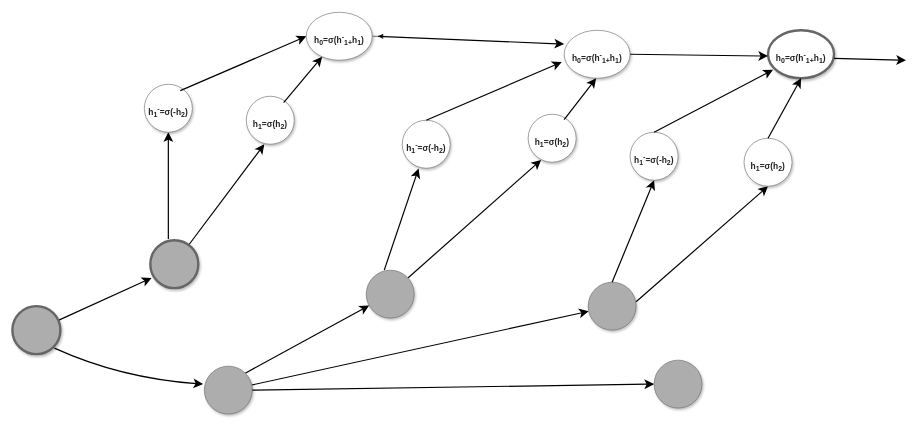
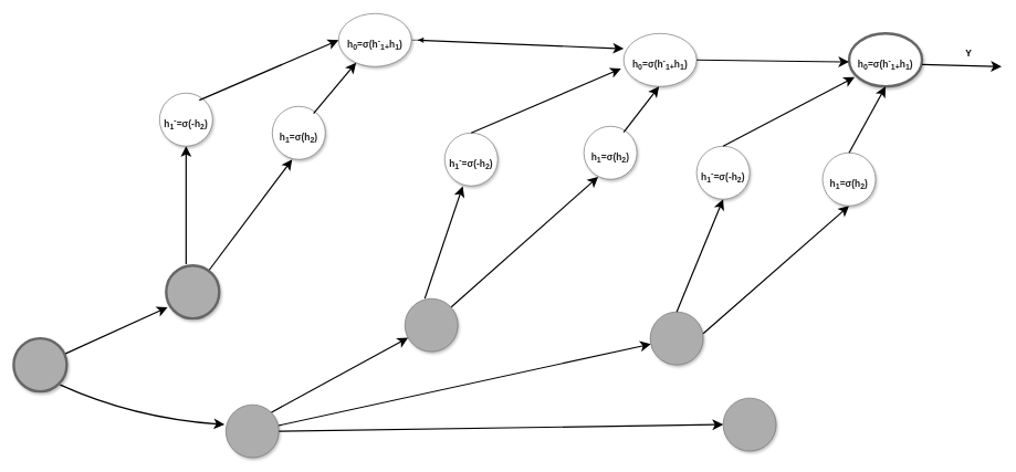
  <mxCell id="0" style=";html=1;" />
  <mxCell id="1" style=";html=1;" parent="0" />
  <mxCell id="2" style="edgeStyle=none;curved=1;html=1;startSize=10;endArrow=classic;endFill=1;endSize=10;strokeColor=#000000;strokeWidth=2;fontSize=12;entryX=0.025;entryY=0.788;entryDx=0;entryDy=0;entryPerimeter=0;" parent="1" source="4" target="15" edge="1"><mxGeometry relative="1" as="geometry"><mxPoint x="320" y="550" as="targetPoint" /></mxGeometry></mxCell>
  <mxCell id="3" style="edgeStyle=none;curved=1;html=1;startSize=10;endFill=1;endSize=10;strokeWidth=2;fontSize=12;" parent="1" edge="1"><mxGeometry relative="1" as="geometry"><mxPoint x="90" y="580" as="sourcePoint" /><mxPoint x="338" y="640" as="targetPoint" /><Array as="points"><mxPoint x="200" y="630" /></Array></mxGeometry></mxCell>
  <mxCell id="4" value="" style="ellipse;whiteSpace=wrap;html=1;rounded=0;shadow=1;strokeColor=#666666;strokeWidth=4;fontSize=30;align=center;fillColor=#ADADAD;" parent="1" vertex="1"><mxGeometry x="20" y="510" width="80" height="80" as="geometry" /></mxCell>
  <mxCell id="5" style="edgeStyle=none;curved=1;html=1;startSize=10;endFill=1;endSize=10;strokeWidth=2;fontSize=12;exitX=1;exitY=0;exitDx=0;exitDy=0;" parent="1" source="8" target="12" edge="1"><mxGeometry relative="1" as="geometry"><mxPoint x="400" y="550" as="sourcePoint" /></mxGeometry></mxCell>
  <mxCell id="6" style="edgeStyle=none;curved=1;html=1;startSize=10;endFill=1;endSize=10;strokeWidth=2;fontSize=12;" parent="1" source="15" edge="1"><mxGeometry relative="1" as="geometry"><mxPoint x="389.963" y="523.501" as="sourcePoint" /><mxPoint x="440" y="240" as="targetPoint" /></mxGeometry></mxCell>
  <mxCell id="7" style="edgeStyle=none;curved=1;html=1;startSize=10;endFill=1;endSize=10;strokeWidth=2;fontSize=12;" parent="1" source="8" target="9" edge="1"><mxGeometry relative="1" as="geometry" /></mxCell>
  <mxCell id="8" value="" style="ellipse;whiteSpace=wrap;html=1;rounded=0;shadow=1;strokeColor=#666666;strokeWidth=1;fontSize=30;align=center;fillColor=#ADADAD;" parent="1" vertex="1"><mxGeometry x="340" y="610" width="80" height="80" as="geometry" /></mxCell>
  <mxCell id="9" value="" style="ellipse;whiteSpace=wrap;html=1;rounded=0;shadow=1;strokeColor=#666666;strokeWidth=1;fontSize=30;align=center;fillColor=#ADADAD;" parent="1" vertex="1"><mxGeometry x="980" y="470" width="80" height="80" as="geometry" /></mxCell>
  <mxCell id="10" style="edgeStyle=orthogonalEdgeStyle;rounded=0;orthogonalLoop=1;jettySize=auto;html=1;fillColor=#9C4EF5;" edge="1" parent="1" source="11"><mxGeometry relative="1" as="geometry"><mxPoint x="630" y="60" as="targetPoint" /></mxGeometry></mxCell>
  <mxCell id="11" value="&lt;b style=&quot;color: rgb(32 , 33 , 34) ; font-family: sans-serif ; background-color: rgb(255 , 255 , 255) ; font-size: 14px&quot;&gt;h&lt;sub&gt;0&lt;/sub&gt;=σ(h&lt;sup&gt;-&lt;/sup&gt;&lt;sub&gt;1+&lt;/sub&gt;h&lt;sub&gt;1&lt;/sub&gt;)&lt;/b&gt;" style="ellipse;whiteSpace=wrap;html=1;rounded=0;shadow=1;strokeColor=#666666;strokeWidth=1;fontSize=30;align=center;fillColor=#FFFFFF;" parent="1" vertex="1"><mxGeometry x="510" y="20" width="110" height="80" as="geometry" /></mxCell>
  <mxCell id="12" value="" style="ellipse;whiteSpace=wrap;html=1;rounded=0;shadow=1;strokeColor=#666666;strokeWidth=1;fontSize=30;align=center;fillColor=#ADADAD;" parent="1" vertex="1"><mxGeometry x="610" y="450" width="80" height="80" as="geometry" /></mxCell>
  <mxCell id="13" value="&lt;b style=&quot;color: rgb(32 , 33 , 34) ; font-family: sans-serif ; background-color: rgb(255 , 255 , 255) ; font-size: 14px&quot;&gt;h&lt;sub&gt;0&lt;/sub&gt;=σ(h&lt;sup&gt;-&lt;/sup&gt;&lt;sub&gt;1+&lt;/sub&gt;h&lt;sub&gt;1&lt;/sub&gt;)&lt;/b&gt;" style="ellipse;whiteSpace=wrap;html=1;rounded=0;shadow=1;strokeColor=#666666;strokeWidth=1;fontSize=30;align=center;fillColor=#FFFFFF;" parent="1" vertex="1"><mxGeometry x="940" y="50" width="110" height="80" as="geometry" /></mxCell>
  <mxCell id="14" value="&lt;b style=&quot;color: rgb(32 , 33 , 34) ; font-family: sans-serif ; background-color: rgb(255 , 255 , 255) ; font-size: 14px&quot;&gt;h&lt;sub&gt;0&lt;/sub&gt;=σ(h&lt;sup&gt;-&lt;/sup&gt;&lt;sub&gt;1+&lt;/sub&gt;h&lt;sub&gt;1&lt;/sub&gt;)&lt;/b&gt;" style="ellipse;whiteSpace=wrap;html=1;rounded=0;shadow=1;strokeColor=#666666;strokeWidth=4;fontSize=30;align=center;fillColor=#FFFFFF;" parent="1" vertex="1"><mxGeometry x="1280" y="50" width="110" height="80" as="geometry" /></mxCell>
  <mxCell id="15" value="" style="ellipse;whiteSpace=wrap;html=1;rounded=0;shadow=1;strokeColor=#666666;strokeWidth=4;fontSize=30;align=center;fillColor=#ADADAD;" vertex="1" parent="1"><mxGeometry x="250" y="400" width="80" height="80" as="geometry" /></mxCell>
  <mxCell id="16" style="edgeStyle=none;curved=1;html=1;startSize=10;endFill=1;endSize=10;strokeWidth=2;fontSize=12;exitX=1;exitY=0;exitDx=0;exitDy=0;entryX=0.27;entryY=0.952;entryDx=0;entryDy=0;entryPerimeter=0;" edge="1" parent="1" target="26"><mxGeometry relative="1" as="geometry"><mxPoint x="680.004" y="462.616" as="sourcePoint" /><mxPoint x="900" y="270" as="targetPoint" /></mxGeometry></mxCell>
  <mxCell id="17" style="edgeStyle=none;curved=1;html=1;startSize=10;endFill=1;endSize=10;strokeWidth=2;fontSize=12;exitX=1;exitY=0.5;exitDx=0;exitDy=0;" edge="1" parent="1" source="8"><mxGeometry relative="1" as="geometry"><mxPoint x="429.079" y="651.468" as="sourcePoint" /><mxPoint x="1090" y="640" as="targetPoint" /></mxGeometry></mxCell>
  <mxCell id="18" value="" style="ellipse;whiteSpace=wrap;html=1;rounded=0;shadow=1;strokeColor=#666666;strokeWidth=1;fontSize=30;align=center;fillColor=#ADADAD;" vertex="1" parent="1"><mxGeometry x="1090" y="600" width="80" height="80" as="geometry" /></mxCell>
  <mxCell id="19" style="edgeStyle=none;curved=1;html=1;startSize=10;endFill=1;endSize=10;strokeWidth=2;fontSize=12;entryX=0.5;entryY=1;entryDx=0;entryDy=0;" edge="1" parent="1" target="23"><mxGeometry relative="1" as="geometry"><mxPoint x="280" y="398" as="sourcePoint" /><mxPoint x="290" y="220" as="targetPoint" /></mxGeometry></mxCell>
  <mxCell id="20" style="edgeStyle=none;curved=1;html=1;startSize=10;endFill=1;endSize=10;strokeWidth=2;fontSize=12;exitX=1;exitY=0;exitDx=0;exitDy=0;entryX=0.341;entryY=1.005;entryDx=0;entryDy=0;entryPerimeter=0;" edge="1" parent="1" target="25"><mxGeometry relative="1" as="geometry"><mxPoint x="640.004" y="449.996" as="sourcePoint" /><mxPoint x="710" y="280" as="targetPoint" /></mxGeometry></mxCell>
  <mxCell id="21" style="edgeStyle=none;curved=1;html=1;startSize=10;endFill=1;endSize=10;strokeWidth=2;fontSize=12;exitX=1;exitY=0;exitDx=0;exitDy=0;" edge="1" parent="1"><mxGeometry relative="1" as="geometry"><mxPoint x="1060.004" y="502.616" as="sourcePoint" /><mxPoint x="1280" y="310" as="targetPoint" /></mxGeometry></mxCell>
  <mxCell id="22" style="edgeStyle=none;curved=1;html=1;startSize=10;endFill=1;endSize=10;strokeWidth=2;fontSize=12;exitX=1;exitY=0;exitDx=0;exitDy=0;" edge="1" parent="1"><mxGeometry relative="1" as="geometry"><mxPoint x="1020.004" y="469.996" as="sourcePoint" /><mxPoint x="1090" y="300" as="targetPoint" /></mxGeometry></mxCell>
  <mxCell id="23" value="&lt;b style=&quot;color: rgb(32 , 33 , 34) ; font-family: sans-serif ; font-size: 14px ; background-color: rgb(255 , 255 , 255)&quot;&gt;h&lt;sub&gt;1&lt;/sub&gt;&lt;sup&gt;-&lt;/sup&gt;=σ(-h&lt;sub&gt;2&lt;/sub&gt;)&lt;/b&gt;" style="ellipse;whiteSpace=wrap;html=1;rounded=0;shadow=1;strokeColor=#666666;strokeWidth=1;fontSize=30;align=center;fillColor=#FFFFFF;" vertex="1" parent="1"><mxGeometry x="240" y="140" width="80" height="80" as="geometry" /></mxCell>
  <mxCell id="24" value="&lt;b style=&quot;color: rgb(32 , 33 , 34) ; font-family: sans-serif ; font-size: 14px ; background-color: rgb(255 , 255 , 255)&quot;&gt;h&lt;sub&gt;1&lt;/sub&gt;=σ(h&lt;sub&gt;2&lt;/sub&gt;)&lt;/b&gt;" style="ellipse;whiteSpace=wrap;html=1;rounded=0;shadow=1;strokeColor=#666666;strokeWidth=1;fontSize=30;align=center;fillColor=#FFFFFF;" vertex="1" parent="1"><mxGeometry x="410" y="160" width="80" height="80" as="geometry" /></mxCell>
  <mxCell id="25" value="&lt;b style=&quot;color: rgb(32 , 33 , 34) ; font-family: sans-serif ; font-size: 14px ; background-color: rgb(255 , 255 , 255)&quot;&gt;h&lt;sub&gt;1&lt;/sub&gt;&lt;sup&gt;-&lt;/sup&gt;=σ(-h&lt;sub&gt;2&lt;/sub&gt;)&lt;/b&gt;" style="ellipse;whiteSpace=wrap;html=1;rounded=0;shadow=1;strokeColor=#666666;strokeWidth=1;fontSize=30;align=center;fillColor=#FFFFFF;" vertex="1" parent="1"><mxGeometry x="670" y="200" width="80" height="80" as="geometry" /></mxCell>
  <mxCell id="26" value="&lt;b style=&quot;color: rgb(32 , 33 , 34) ; font-family: sans-serif ; font-size: 14px ; background-color: rgb(255 , 255 , 255)&quot;&gt;h&lt;sub&gt;1&lt;/sub&gt;=σ(h&lt;sub&gt;2&lt;/sub&gt;)&lt;/b&gt;" style="ellipse;whiteSpace=wrap;html=1;rounded=0;shadow=1;strokeColor=#666666;strokeWidth=1;fontSize=30;align=center;fillColor=#FFFFFF;" vertex="1" parent="1"><mxGeometry x="880" y="190" width="80" height="80" as="geometry" /></mxCell>
  <mxCell id="27" value="&lt;b style=&quot;color: rgb(32 , 33 , 34) ; font-family: sans-serif ; font-size: 14px ; background-color: rgb(255 , 255 , 255)&quot;&gt;h&lt;sub&gt;1&lt;/sub&gt;&lt;sup&gt;-&lt;/sup&gt;=σ(-h&lt;sub&gt;2&lt;/sub&gt;)&lt;/b&gt;" style="ellipse;whiteSpace=wrap;html=1;rounded=0;shadow=1;strokeColor=#666666;strokeWidth=1;fontSize=30;align=center;fillColor=#FFFFFF;" vertex="1" parent="1"><mxGeometry x="1050" y="220" width="80" height="80" as="geometry" /></mxCell>
  <mxCell id="28" value="&lt;b style=&quot;color: rgb(32 , 33 , 34) ; font-family: sans-serif ; font-size: 14px ; background-color: rgb(255 , 255 , 255)&quot;&gt;h&lt;sub&gt;1&lt;/sub&gt;=σ(h&lt;sub&gt;2&lt;/sub&gt;)&lt;/b&gt;" style="ellipse;whiteSpace=wrap;html=1;rounded=0;shadow=1;strokeColor=#666666;strokeWidth=1;fontSize=30;align=center;fillColor=#FFFFFF;" vertex="1" parent="1"><mxGeometry x="1240" y="230" width="80" height="80" as="geometry" /></mxCell>
  <mxCell id="29" style="edgeStyle=none;curved=1;html=1;startSize=10;endArrow=classic;endFill=1;endSize=10;strokeColor=#000000;strokeWidth=2;fontSize=12;entryX=0;entryY=0.5;entryDx=0;entryDy=0;fillColor=#9C4EF5;" edge="1" parent="1" target="11"><mxGeometry relative="1" as="geometry"><mxPoint x="299.995" y="150.609" as="sourcePoint" /><mxPoint x="455.49" y="80" as="targetPoint" /></mxGeometry></mxCell>
  <mxCell id="30" style="edgeStyle=none;curved=1;html=1;startSize=10;endArrow=classic;endFill=1;endSize=10;strokeColor=#000000;strokeWidth=2;fontSize=12;fillColor=#9C4EF5;" edge="1" parent="1" target="11"><mxGeometry relative="1" as="geometry"><mxPoint x="472.255" y="170.609" as="sourcePoint" /><mxPoint x="627.75" y="100" as="targetPoint" /></mxGeometry></mxCell>
  <mxCell id="31" style="edgeStyle=none;curved=1;html=1;startSize=10;endArrow=classic;endFill=1;endSize=10;strokeColor=#000000;strokeWidth=2;fontSize=12;entryX=-0.037;entryY=0.663;entryDx=0;entryDy=0;entryPerimeter=0;fillColor=#9C4EF5;" edge="1" parent="1" target="13"><mxGeometry relative="1" as="geometry"><mxPoint x="709.995" y="199.999" as="sourcePoint" /><mxPoint x="920" y="119.39" as="targetPoint" /></mxGeometry></mxCell>
  <mxCell id="32" style="edgeStyle=none;curved=1;html=1;startSize=10;endArrow=classic;endFill=1;endSize=10;strokeColor=#000000;strokeWidth=2;fontSize=12;fillColor=#9C4EF5;" edge="1" parent="1"><mxGeometry relative="1" as="geometry"><mxPoint x="939.995" y="198.919" as="sourcePoint" /><mxPoint x="993.336" y="130.003" as="targetPoint" /></mxGeometry></mxCell>
  <mxCell id="33" style="edgeStyle=none;curved=1;html=1;startSize=10;endArrow=classic;endFill=1;endSize=10;strokeColor=#000000;strokeWidth=2;fontSize=12;entryX=0.5;entryY=1;entryDx=0;entryDy=0;fillColor=#9C4EF5;" edge="1" parent="1" target="14"><mxGeometry relative="1" as="geometry"><mxPoint x="1279.995" y="229.999" as="sourcePoint" /><mxPoint x="1333.336" y="161.083" as="targetPoint" /></mxGeometry></mxCell>
  <mxCell id="34" style="edgeStyle=none;curved=1;html=1;startSize=10;endArrow=classic;endFill=1;endSize=10;strokeColor=#000000;strokeWidth=2;fontSize=12;entryX=0.075;entryY=0.825;entryDx=0;entryDy=0;entryPerimeter=0;fillColor=#9C4EF5;" edge="1" parent="1" target="14"><mxGeometry relative="1" as="geometry"><mxPoint x="1089.995" y="219.999" as="sourcePoint" /><mxPoint x="1327.04" y="123.04" as="targetPoint" /></mxGeometry></mxCell>
  <mxCell id="35" style="edgeStyle=none;curved=1;html=1;startSize=10;endFill=1;endSize=10;strokeWidth=2;fontSize=12;entryX=0;entryY=0.288;entryDx=0;entryDy=0;entryPerimeter=0;fillColor=#9C4EF5;" edge="1" parent="1" target="13"><mxGeometry relative="1" as="geometry"><mxPoint x="630" y="60" as="sourcePoint" /><mxPoint x="600" y="-110" as="targetPoint" /></mxGeometry></mxCell>
  <mxCell id="36" style="edgeStyle=none;curved=1;html=1;startSize=10;endFill=1;endSize=10;strokeWidth=2;fontSize=12;fillColor=#9C4EF5;exitX=1;exitY=0.5;exitDx=0;exitDy=0;" edge="1" parent="1" source="13"><mxGeometry relative="1" as="geometry"><mxPoint x="1060" y="87" as="sourcePoint" /><mxPoint x="1280" y="93" as="targetPoint" /></mxGeometry></mxCell>
  <mxCell id="37" style="edgeStyle=none;curved=1;html=1;startSize=10;endFill=1;endSize=10;strokeWidth=2;fontSize=12;fillColor=#9C4EF5;exitX=1;exitY=0.5;exitDx=0;exitDy=0;" edge="1" parent="1"><mxGeometry relative="1" as="geometry"><mxPoint x="1390" y="97" as="sourcePoint" /><mxPoint x="1510" y="100" as="targetPoint" /></mxGeometry></mxCell>
+ <mxCell id="38" value="&lt;b&gt;&lt;font style=&quot;font-size: 14px&quot;&gt;Y&lt;/font&gt;&lt;/b&gt;" style="text;html=1;resizable=0;autosize=1;align=center;verticalAlign=middle;points=[];fillColor=none;strokeColor=none;rounded=0;" vertex="1" parent="1"><mxGeometry x="1450" y="70" width="20" height="20" as="geometry" /></mxCell>
